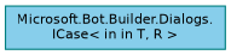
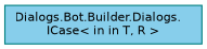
  digraph {
    rankdir=LR
-   n1 [color=teal fillcolor=skyblue fontname=Helvetica fontsize=10 height=0.2 label="Microsoft.Bot.Builder.Dialogs.\lICase\< in in T, R \>" shape=record style=filled width=0.4]
+   n1 [color=teal fillcolor=skyblue fontname=Helvetica fontsize=10 height=0.2 label="Dialogs.Bot.Builder.Dialogs.\lICase\< in in T, R \>" shape=record style=filled width=0.4]
  }
